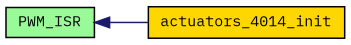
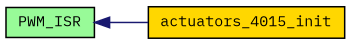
  digraph {
    rankdir=LR
    fontname="IBM Plex Mono"
    node [color=black fontname="IBM Plex Mono" fontsize=10 shape=record style=filled]
    n1 [fillcolor=palegreen fontcolor=black height=0.2 label=PWM_ISR width=0.4]
-   n2 [fillcolor=gold height=0.2 label=actuators_4014_init width=0.4]
+   n2 [fillcolor=gold height=0.2 label=actuators_4015_init width=0.4]
    n1 -> n2 [color=midnightblue dir=back fontname="IBM Plex Mono" fontsize=10 labelfontname=FreeSans labelfontsize=10 style=solid]
  }
